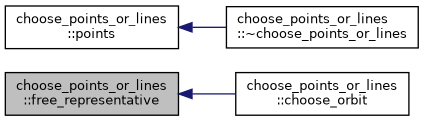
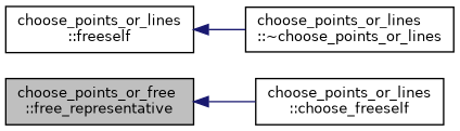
  digraph {
    rankdir=LR
    node [color=black fillcolor=white fontname=Helvetica fontsize=10 shape=record style=filled]
    edge [color=midnightblue dir=back fontname=Helvetica fontsize=10 labelfontname=Helvetica labelfontsize=10 style=solid]
-   n1 [fillcolor=grey75 fontcolor=black height=0.2 label="choose_points_or_lines\l::free_representative" width=0.4]
-   n2 [height=0.2 label="choose_points_or_lines\l::choose_orbit" width=0.4]
-   n3 [height=0.2 label="choose_points_or_lines\l::points" width=0.4]
+   n1 [fillcolor=grey75 fontcolor=black height=0.2 label="choose_points_or_free\l::free_representative" width=0.4]
+   n2 [height=0.2 label="choose_points_or_lines\l::choose_freeself" width=0.4]
+   n3 [height=0.2 label="choose_points_or_lines\l::freeself" width=0.4]
    n4 [height=0.2 label="choose_points_or_lines\l::~choose_points_or_lines" width=0.4]
    n1 -> n2
    n3 -> n4
  }
